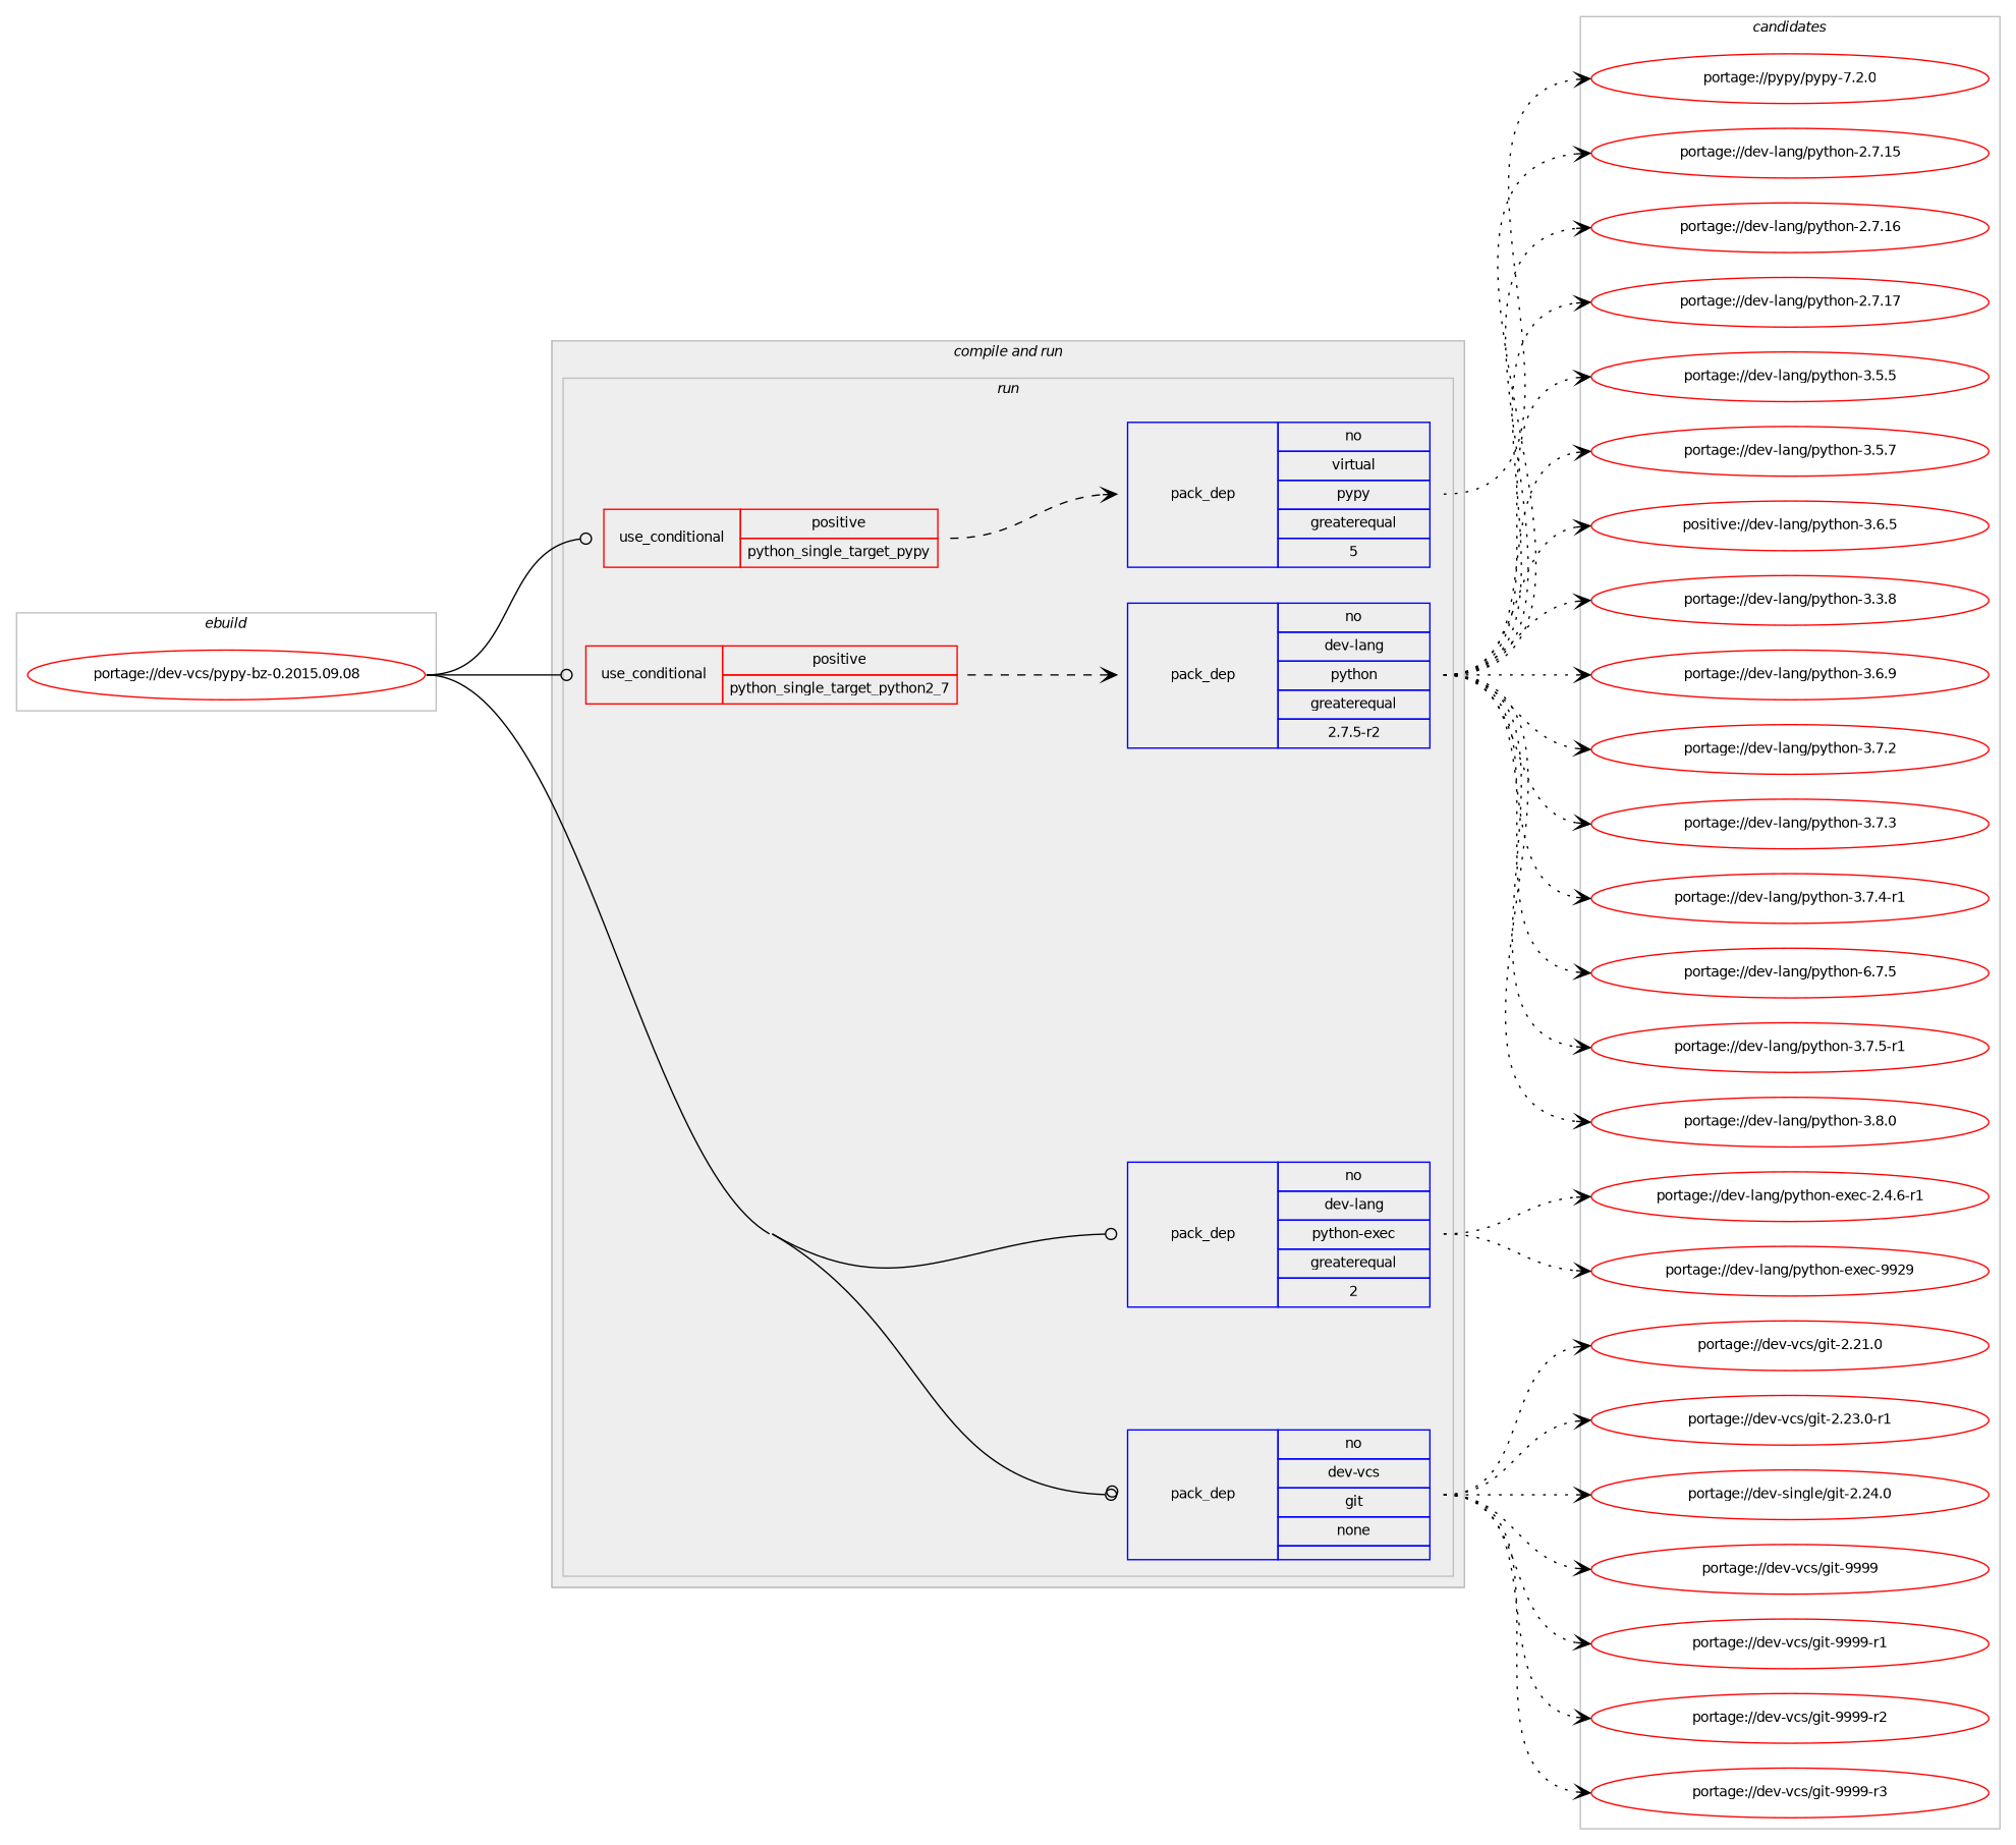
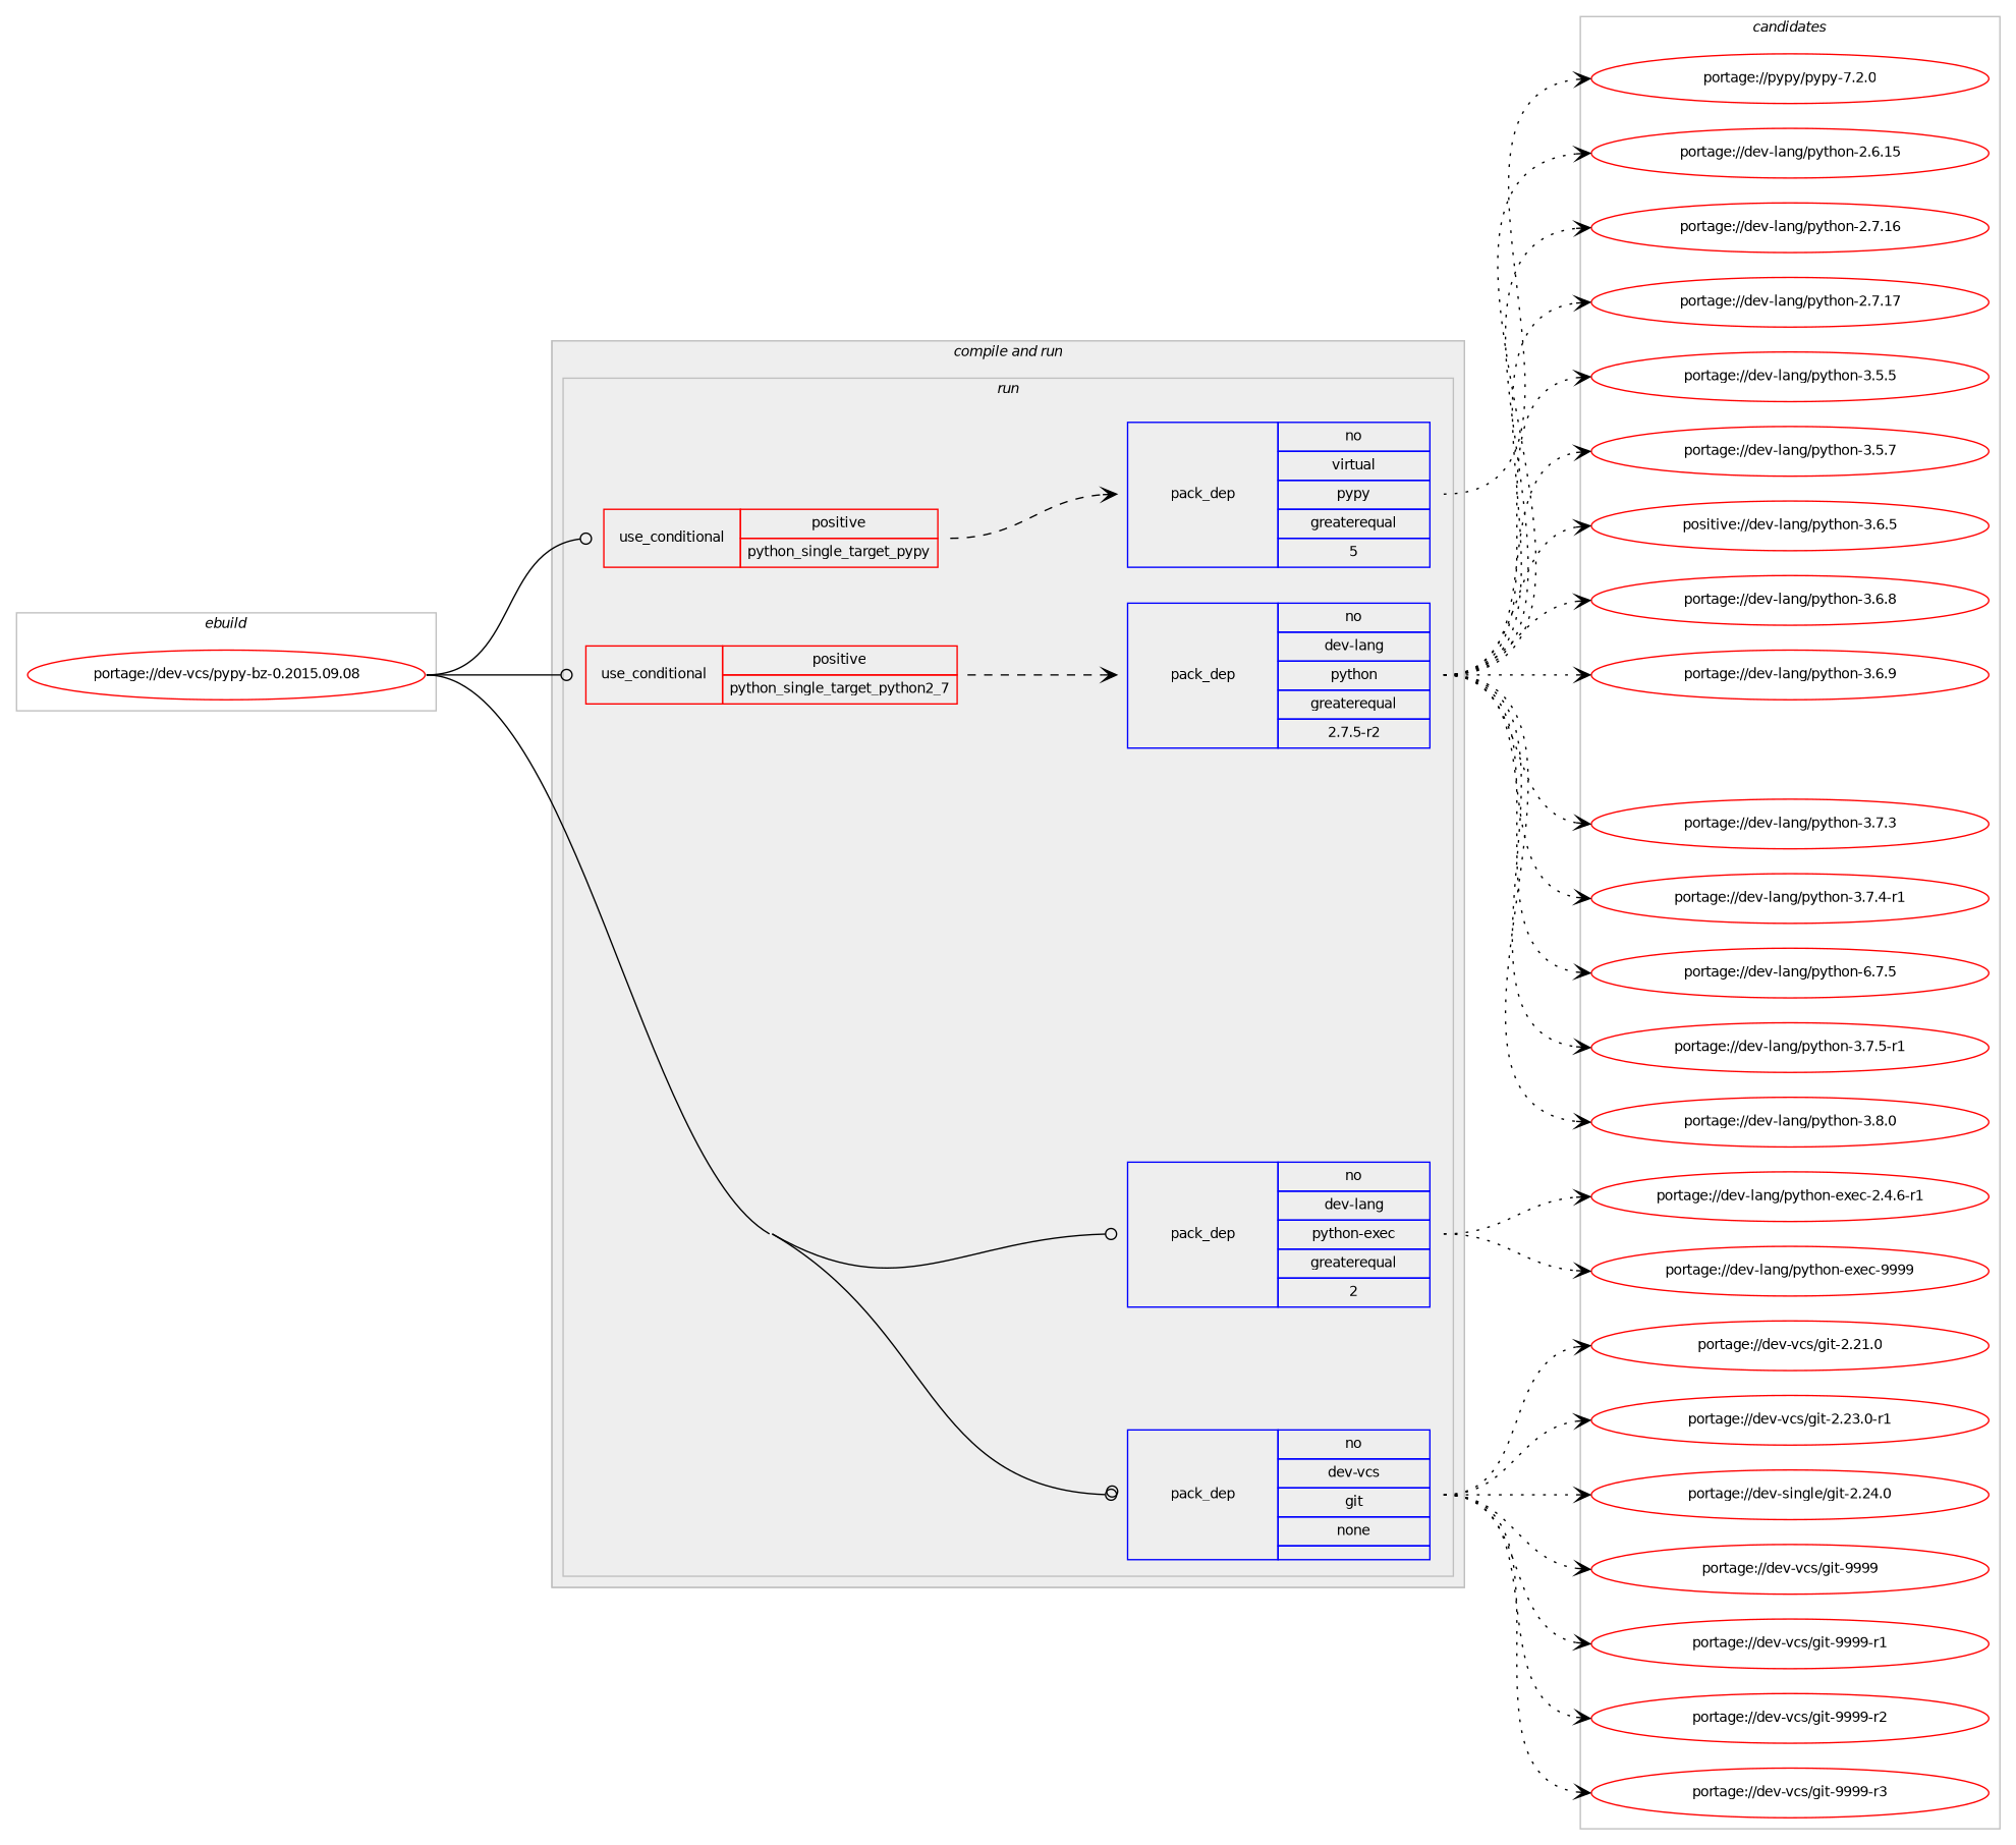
  digraph {
    compound=true
    concentrate=true
    fontname="DejaVu Sans"
    fontsize=10
    newrank=true
    rankdir=LR
    ranksep=1.5
    node [color=red fontname="DejaVu Sans" fontsize=10]
    edge [arrowhead=vee fontname="DejaVu Sans" headport=w style=dotted tailport=e weight=100]
    n1 [label="portage://dev-vcs/pypy-bz-0.2015.09.08" width=4]
    n2 [color=blue label=<<TABLE BORDER="0" CELLBORDER="1" CELLSPACING="0" CELLPADDING="4" WIDTH="220"><TR><TD ROWSPAN="6" CELLPADDING="30">pack_dep</TD></TR><TR><TD WIDTH="110">no</TD></TR><TR><TD>virtual</TD></TR><TR><TD>pypy</TD></TR><TR><TD>greaterequal</TD></TR><TR><TD>5</TD></TR></TABLE>> shape=none]
    n3 [label=<<TABLE BORDER="0" CELLBORDER="1" CELLSPACING="0" CELLPADDING="4"><TR><TD ROWSPAN="3" CELLPADDING="10">use_conditional</TD></TR><TR><TD>positive</TD></TR><TR><TD>python_single_target_pypy</TD></TR></TABLE>> shape=none]
    n4 [color=blue label=<<TABLE BORDER="0" CELLBORDER="1" CELLSPACING="0" CELLPADDING="4" WIDTH="220"><TR><TD ROWSPAN="6" CELLPADDING="30">pack_dep</TD></TR><TR><TD WIDTH="110">no</TD></TR><TR><TD>dev-lang</TD></TR><TR><TD>python</TD></TR><TR><TD>greaterequal</TD></TR><TR><TD>2.7.5-r2</TD></TR></TABLE>> shape=none]
    n5 [label=<<TABLE BORDER="0" CELLBORDER="1" CELLSPACING="0" CELLPADDING="4"><TR><TD ROWSPAN="3" CELLPADDING="10">use_conditional</TD></TR><TR><TD>positive</TD></TR><TR><TD>python_single_target_python2_7</TD></TR></TABLE>> shape=none]
    n6 [color=blue label=<<TABLE BORDER="0" CELLBORDER="1" CELLSPACING="0" CELLPADDING="4" WIDTH="220"><TR><TD ROWSPAN="6" CELLPADDING="30">pack_dep</TD></TR><TR><TD WIDTH="110">no</TD></TR><TR><TD>dev-lang</TD></TR><TR><TD>python-exec</TD></TR><TR><TD>greaterequal</TD></TR><TR><TD>2</TD></TR></TABLE>> shape=none]
    n7 [color=blue label=<<TABLE BORDER="0" CELLBORDER="1" CELLSPACING="0" CELLPADDING="4" WIDTH="220"><TR><TD ROWSPAN="6" CELLPADDING="30">pack_dep</TD></TR><TR><TD WIDTH="110">no</TD></TR><TR><TD>dev-vcs</TD></TR><TR><TD>git</TD></TR><TR><TD>none</TD></TR><TR><TD></TD></TR></TABLE>> shape=none]
    n8 [label="portage://pypy/pypy-7.2.0" width=4]
-   n9 [label="portage://dev-lang/python-2.7.15" width=4]
+   n9 [label="portage://dev-lang/python-2.6.15" width=4]
    n10 [label="portage://dev-lang/python-2.7.16" width=4]
    n11 [label="portage://dev-lang/python-2.7.17" width=4]
    n12 [label="portage://dev-lang/python-3.5.5" width=4]
    n13 [label="portage://dev-lang/python-3.5.7" width=4]
    n14 [label="positive://dev-lang/python-3.6.5" width=4]
-   n15 [label="portage://dev-lang/python-3.3.8" width=4]
+   n15 [label="portage://dev-lang/python-3.6.8" width=4]
    n16 [label="portage://dev-lang/python-3.6.9" width=4]
-   n17 [label="portage://dev-lang/python-3.7.2" width=4]
    n18 [label="portage://dev-lang/python-3.7.3" width=4]
    n19 [label="portage://dev-lang/python-3.7.4-r1" width=4]
    n20 [label="portage://dev-lang/python-6.7.5" width=4]
    n21 [label="portage://dev-lang/python-3.7.5-r1" width=4]
    n22 [label="portage://dev-lang/python-3.8.0" width=4]
    n23 [label="portage://dev-lang/python-exec-2.4.6-r1" width=4]
-   n24 [label="portage://dev-lang/python-exec-9929" width=4]
+   n24 [label="portage://dev-lang/python-exec-9999" width=4]
    n25 [label="portage://dev-vcs/git-2.21.0" width=4]
    n26 [label="portage://dev-vcs/git-2.23.0-r1" width=4]
    n27 [label="portage://dev-single/git-2.24.0" width=4]
    n28 [label="portage://dev-vcs/git-9999" width=4]
    n29 [label="portage://dev-vcs/git-9999-r1" width=4]
    n30 [label="portage://dev-vcs/git-9999-r2" width=4]
    n31 [label="portage://dev-vcs/git-9999-r3" width=4]
    subgraph cluster_1 {
      color=gray
      label=<<i>ebuild</i>>
      rank=same
      n1
    }
    subgraph cluster_2 {
      color=gray
      label=<<i>dependencies</i>>
      subgraph cluster_3 {
        color=gray
        fillcolor="#eeeeee"
        label=<<i>compile</i>>
        style=filled
      }
      subgraph cluster_4 {
        color=gray
        fillcolor="#eeeeee"
        label=<<i>compile and run</i>>
        style=filled
      }
      subgraph cluster_5 {
        color=gray
        fillcolor="#eeeeee"
        label=<<i>run</i>>
        style=filled
        subgraph sub_6 {
          color=gray
          fillcolor="#eeeeee"
          label=<<i>run</i>>
          style=filled
          n3
          subgraph sub_7 {
            color=gray
            fillcolor="#eeeeee"
            label=<<i>run</i>>
            style=filled
            n2
          }
        }
        subgraph sub_8 {
          color=gray
          fillcolor="#eeeeee"
          label=<<i>run</i>>
          style=filled
          n5
          subgraph sub_9 {
            color=gray
            fillcolor="#eeeeee"
            label=<<i>run</i>>
            style=filled
            n4
          }
        }
        subgraph sub_10 {
          color=gray
          fillcolor="#eeeeee"
          label=<<i>run</i>>
          style=filled
          n6
        }
        subgraph sub_11 {
          color=gray
          fillcolor="#eeeeee"
          label=<<i>run</i>>
          style=filled
          n7
        }
      }
    }
    subgraph cluster_12 {
      color=gray
      label=<<i>candidates</i>>
      rank=same
      subgraph sub_13 {
        color=black
        label=<<i>candidates</i>>
        nodesep=1
        rank=same
        n8
      }
      subgraph sub_14 {
        color=black
        label=<<i>candidates</i>>
        nodesep=1
        rank=same
        n9
        n10
        n11
        n12
        n13
        n14
        n15
        n16
-       n17
        n18
        n19
        n20
        n21
        n22
      }
      subgraph sub_15 {
        color=black
        label=<<i>candidates</i>>
        nodesep=1
        rank=same
        n23
        n24
      }
      subgraph sub_16 {
        color=black
        label=<<i>candidates</i>>
        nodesep=1
        rank=same
        n25
        n26
        n27
        n28
        n29
        n30
        n31
      }
    }
    n1 -> n3 [arrowhead=odot style=solid weight=20]
    n1 -> n5 [arrowhead=odot style=solid weight=20]
    n1 -> n6 [arrowhead=odot style=solid weight=20]
    n1 -> n7 [arrowhead=odot style=solid weight=20]
    n2 -> n8
    n3 -> n2 [style=dashed weight=20]
    n4 -> n9
    n4 -> n10
    n4 -> n11
    n4 -> n12
    n4 -> n13
    n4 -> n14
    n4 -> n15
    n4 -> n16
-   n4 -> n17
    n4 -> n18
    n4 -> n19
    n4 -> n20
    n4 -> n21
    n4 -> n22
    n5 -> n4 [style=dashed weight=20]
    n6 -> n23
    n6 -> n24
    n7 -> n25
    n7 -> n26
    n7 -> n27
    n7 -> n28
    n7 -> n29
    n7 -> n30
    n7 -> n31
  }
